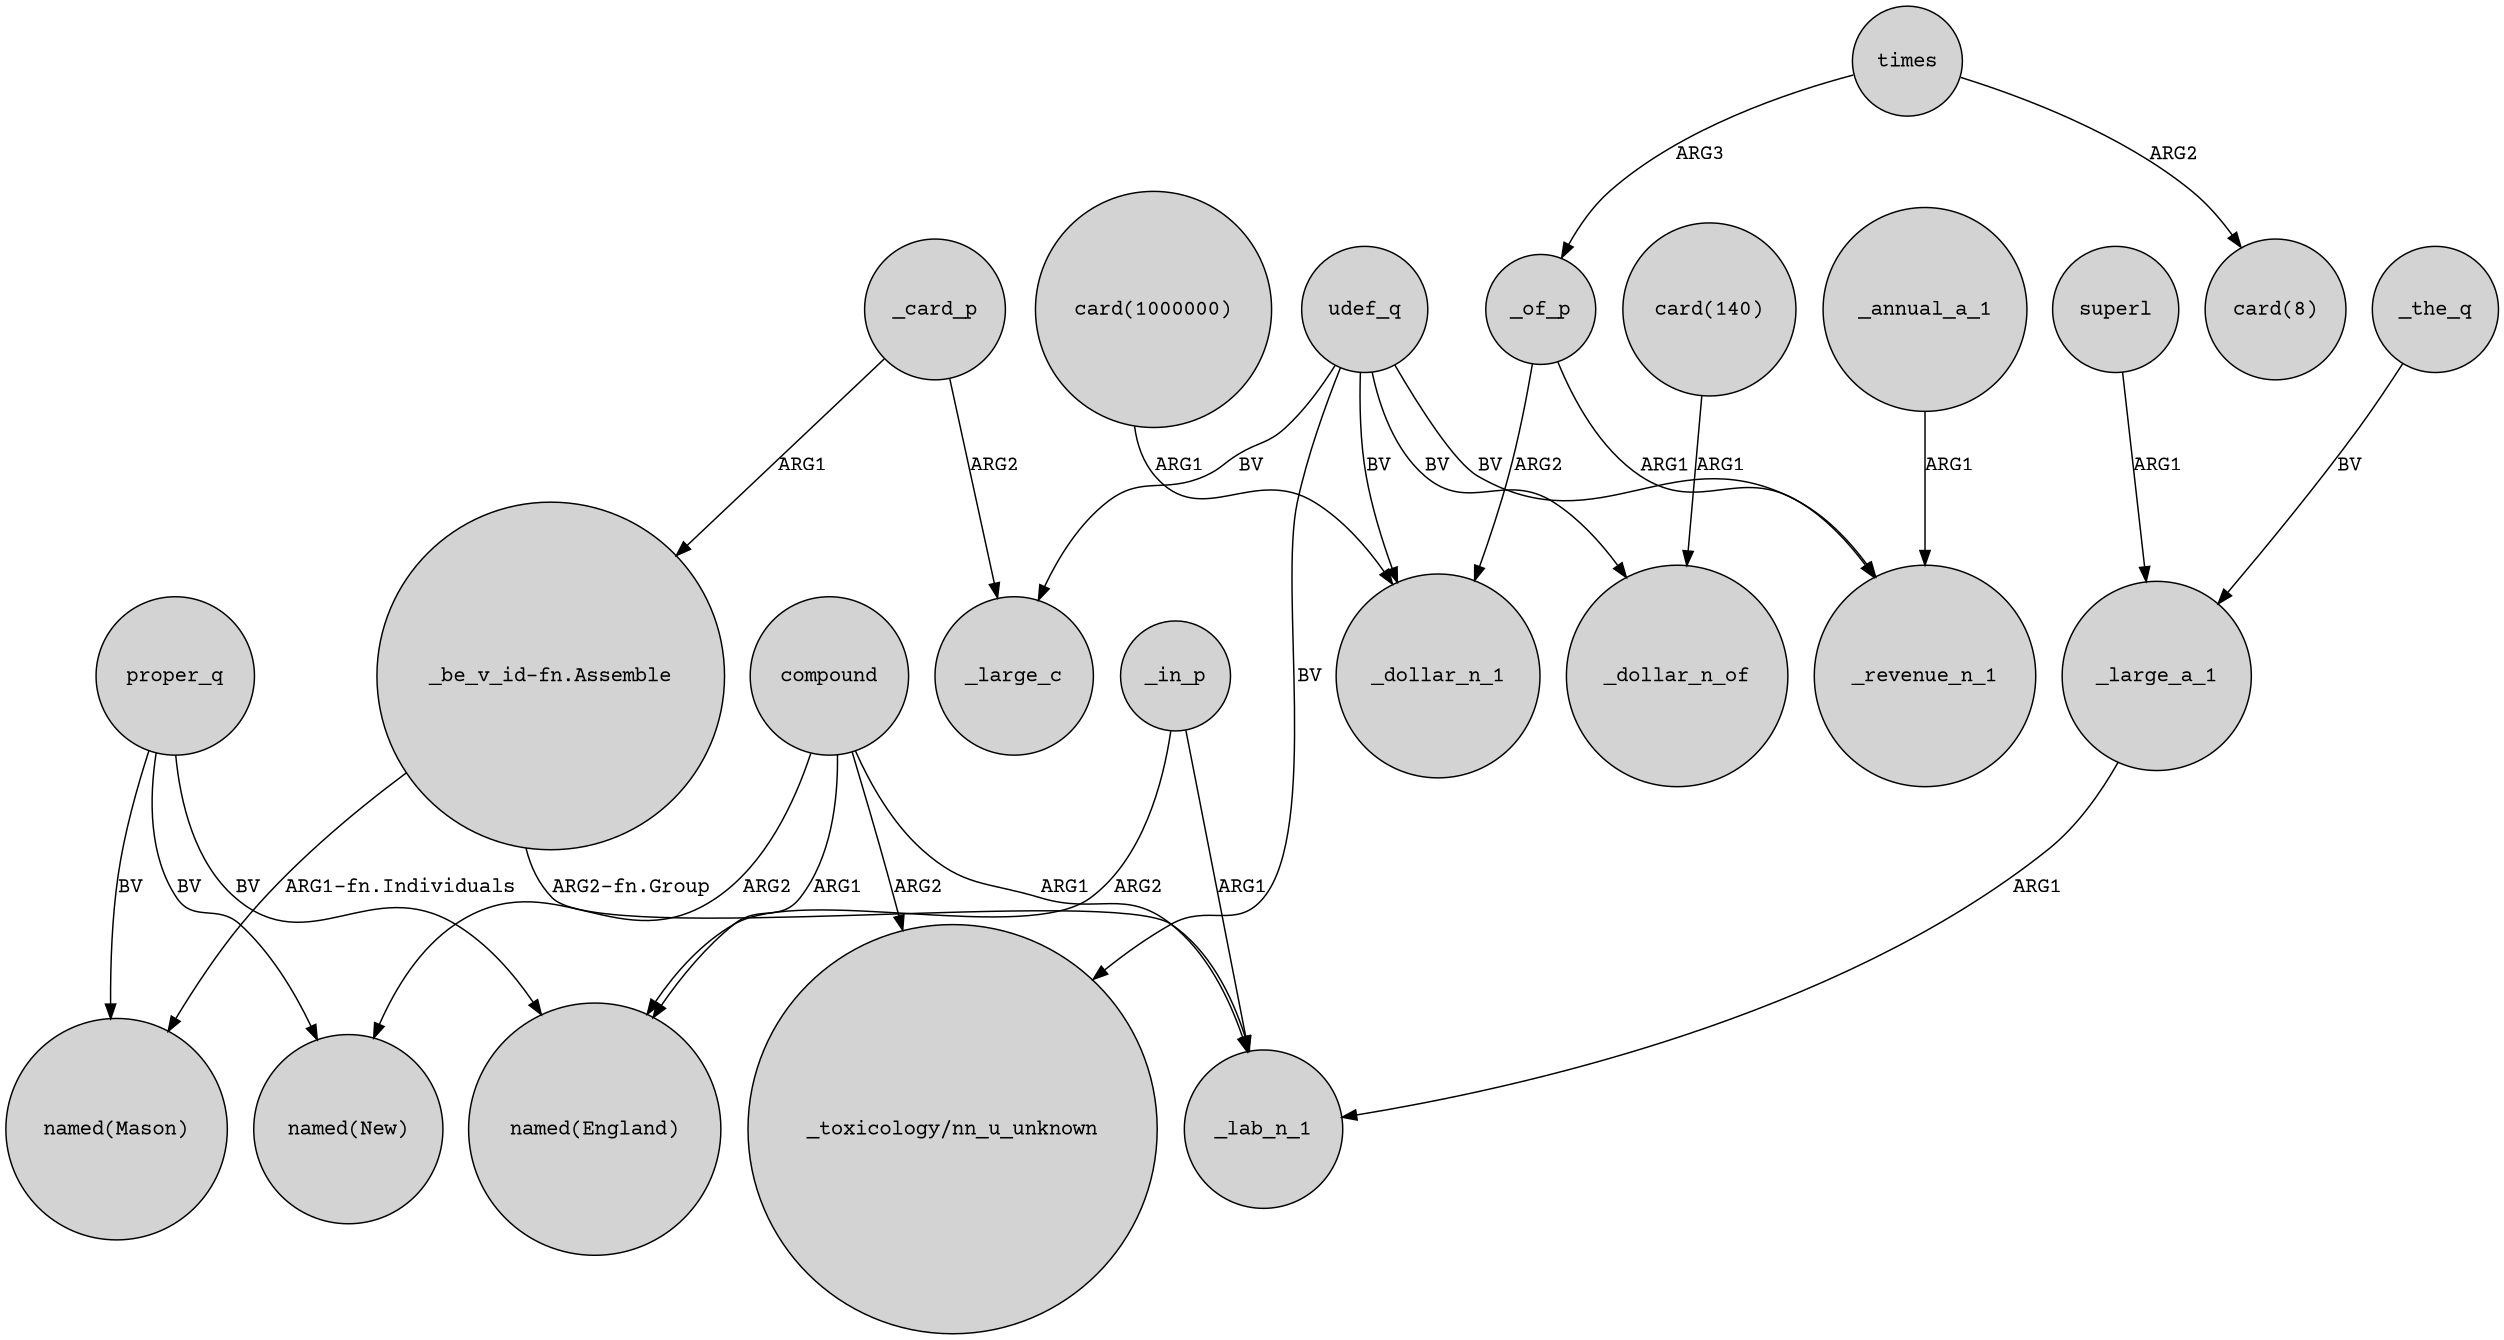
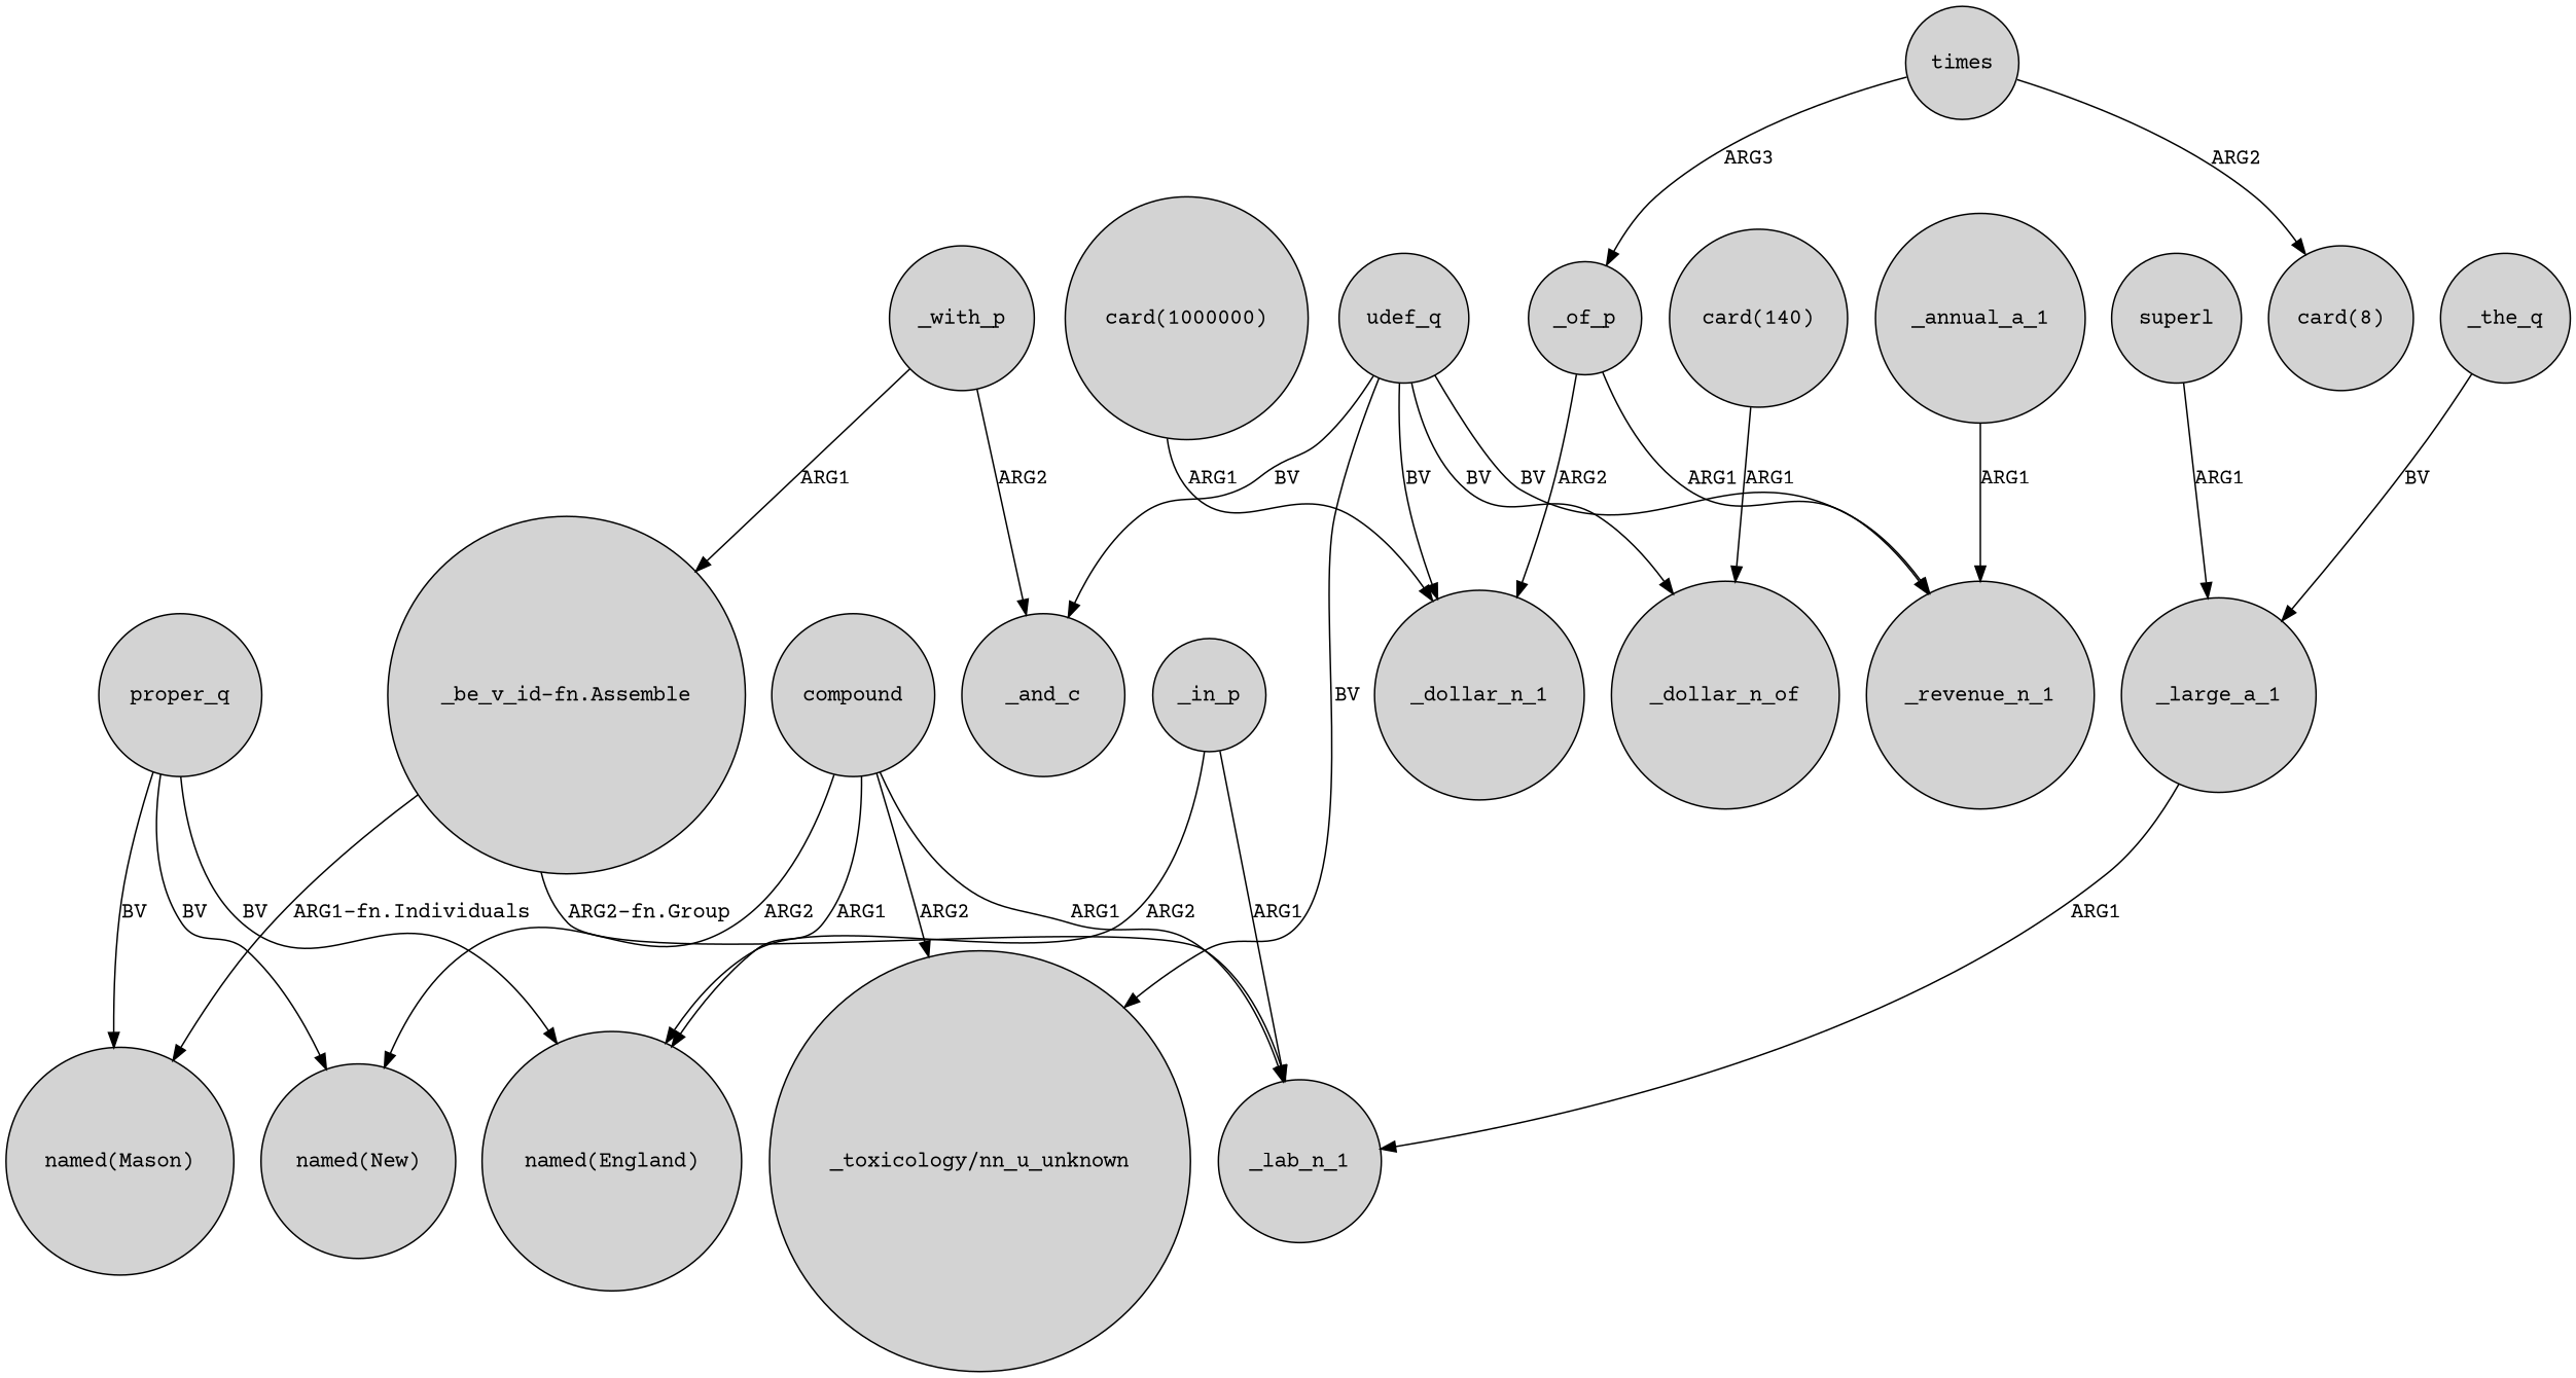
  digraph {
    fontname="Courier Prime"
    node [fontname="Courier Prime" shape=circle style=filled]
    edge [fontname="Courier Prime"]
    _in_p
    "named(England)"
    _lab_n_1
    proper_q
    "named(Mason)"
    "named(New)"
    compound
    "_toxicology/nn_u_unknown"
    _large_a_1
    times
    "card(8)"
    _of_p
    "card(1000000)"
    _dollar_n_1
    _revenue_n_1
    "_be_v_id-fn.Assemble"
    udef_q
-   _and_c [label=_large_c]
+   _and_c
    n19 [label=_dollar_n_of]
    "card(140)"
    _the_q
    _annual_a_1
-   _with_p [label=_card_p]
+   _with_p
    superl
    _in_p -> "named(England)" [label=ARG2]
    _in_p -> _lab_n_1 [label=ARG1]
    proper_q -> "named(England)" [label=BV]
    proper_q -> "named(Mason)" [label=BV]
    proper_q -> "named(New)" [label=BV]
    compound -> "named(England)" [label=ARG1]
    compound -> _lab_n_1 [label=ARG1]
    compound -> "named(New)" [label=ARG2]
    compound -> "_toxicology/nn_u_unknown" [label=ARG2]
    _large_a_1 -> _lab_n_1 [label=ARG1]
    times -> "card(8)" [label=ARG2]
    times -> _of_p [label=ARG3]
    _of_p -> _dollar_n_1 [label=ARG2]
    _of_p -> _revenue_n_1 [label=ARG1]
    "card(1000000)" -> _dollar_n_1 [label=ARG1]
    "_be_v_id-fn.Assemble" -> _lab_n_1 [label="ARG2-fn.Group"]
    "_be_v_id-fn.Assemble" -> "named(Mason)" [label="ARG1-fn.Individuals"]
    udef_q -> "_toxicology/nn_u_unknown" [label=BV]
    udef_q -> _dollar_n_1 [label=BV]
    udef_q -> _revenue_n_1 [label=BV]
    udef_q -> _and_c [label=BV]
    udef_q -> n19 [label=BV]
    "card(140)" -> n19 [label=ARG1]
    _the_q -> _large_a_1 [label=BV]
    _annual_a_1 -> _revenue_n_1 [label=ARG1]
    _with_p -> "_be_v_id-fn.Assemble" [label=ARG1]
    _with_p -> _and_c [label=ARG2]
    superl -> _large_a_1 [label=ARG1]
  }
